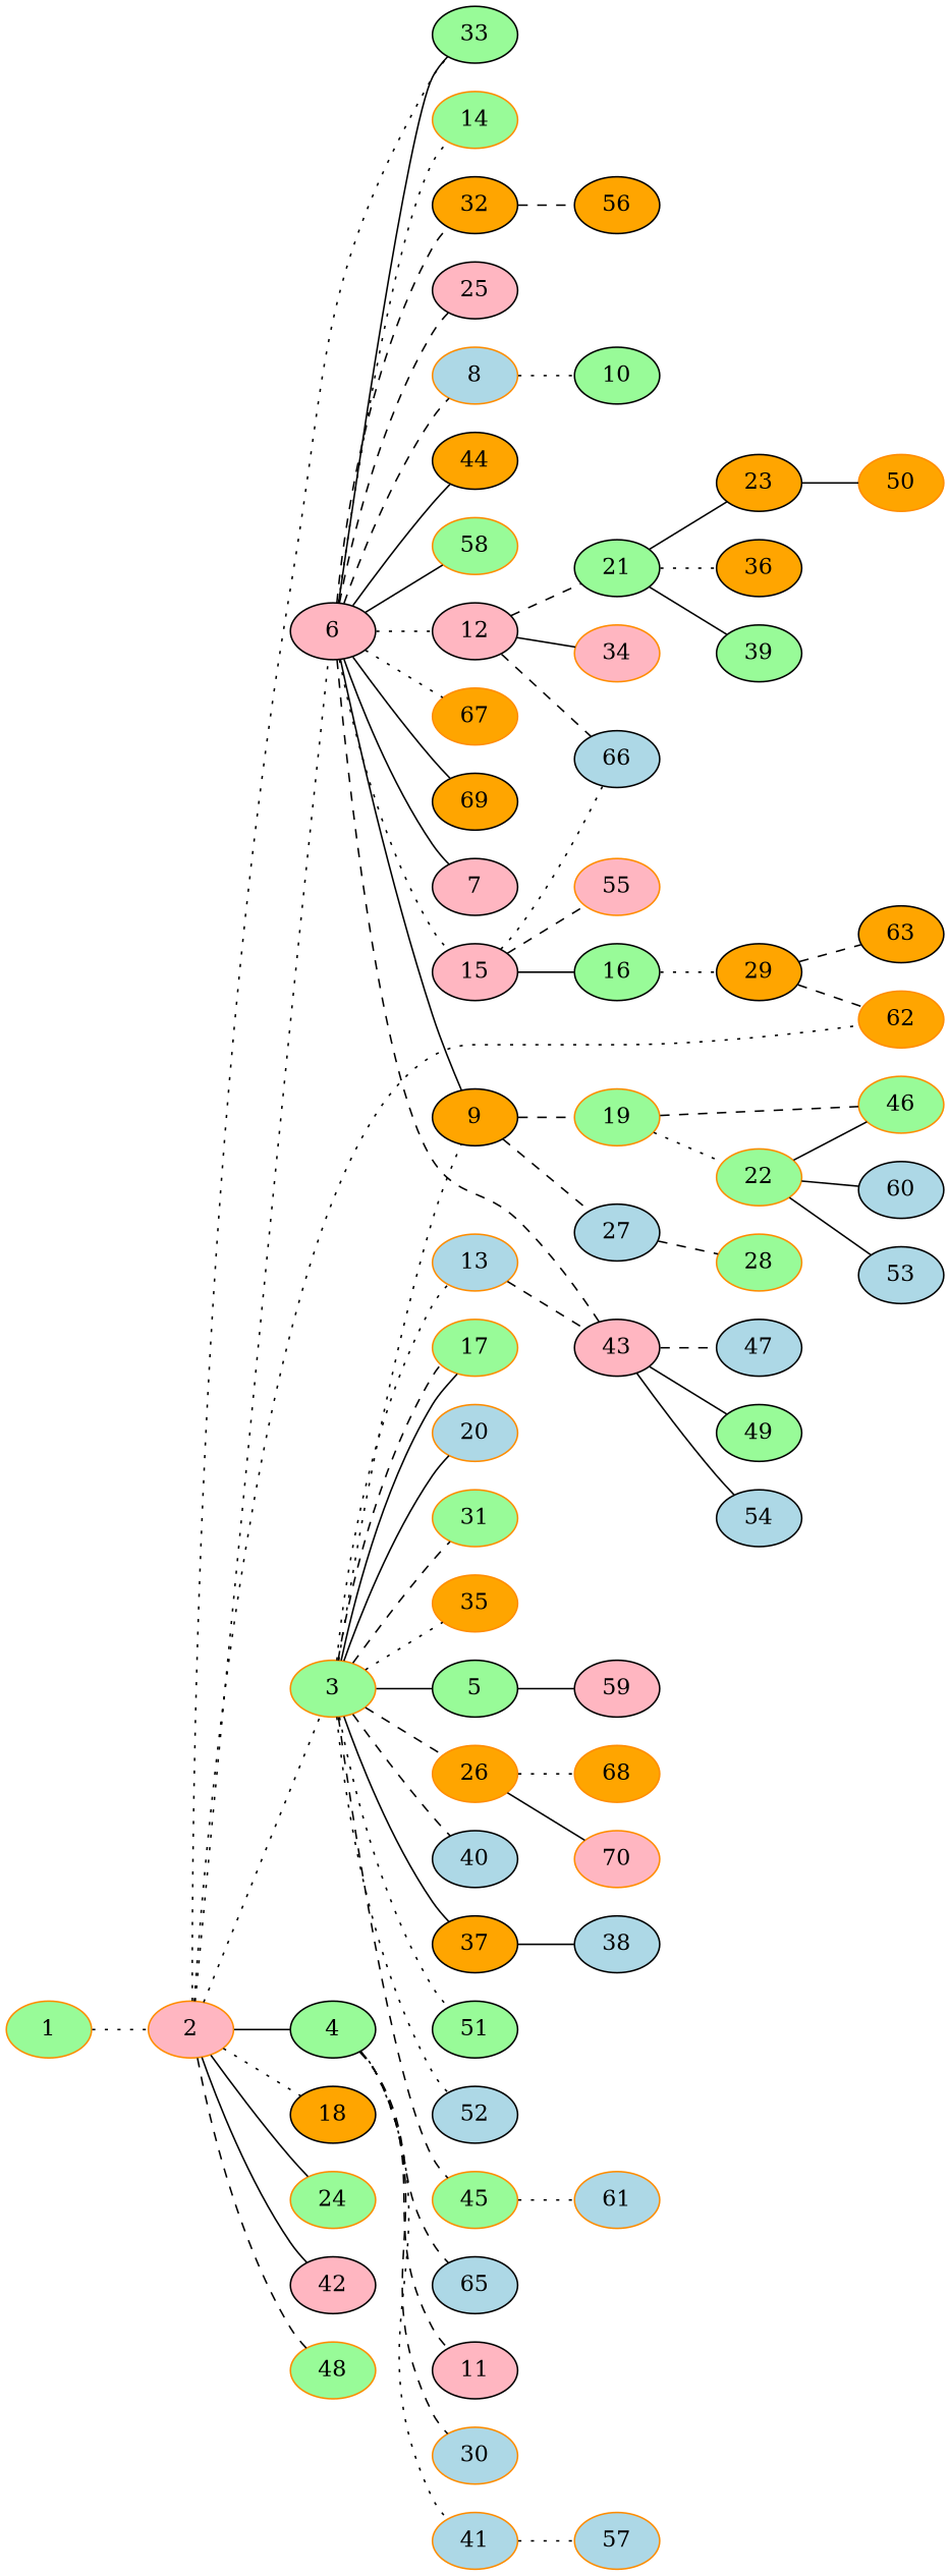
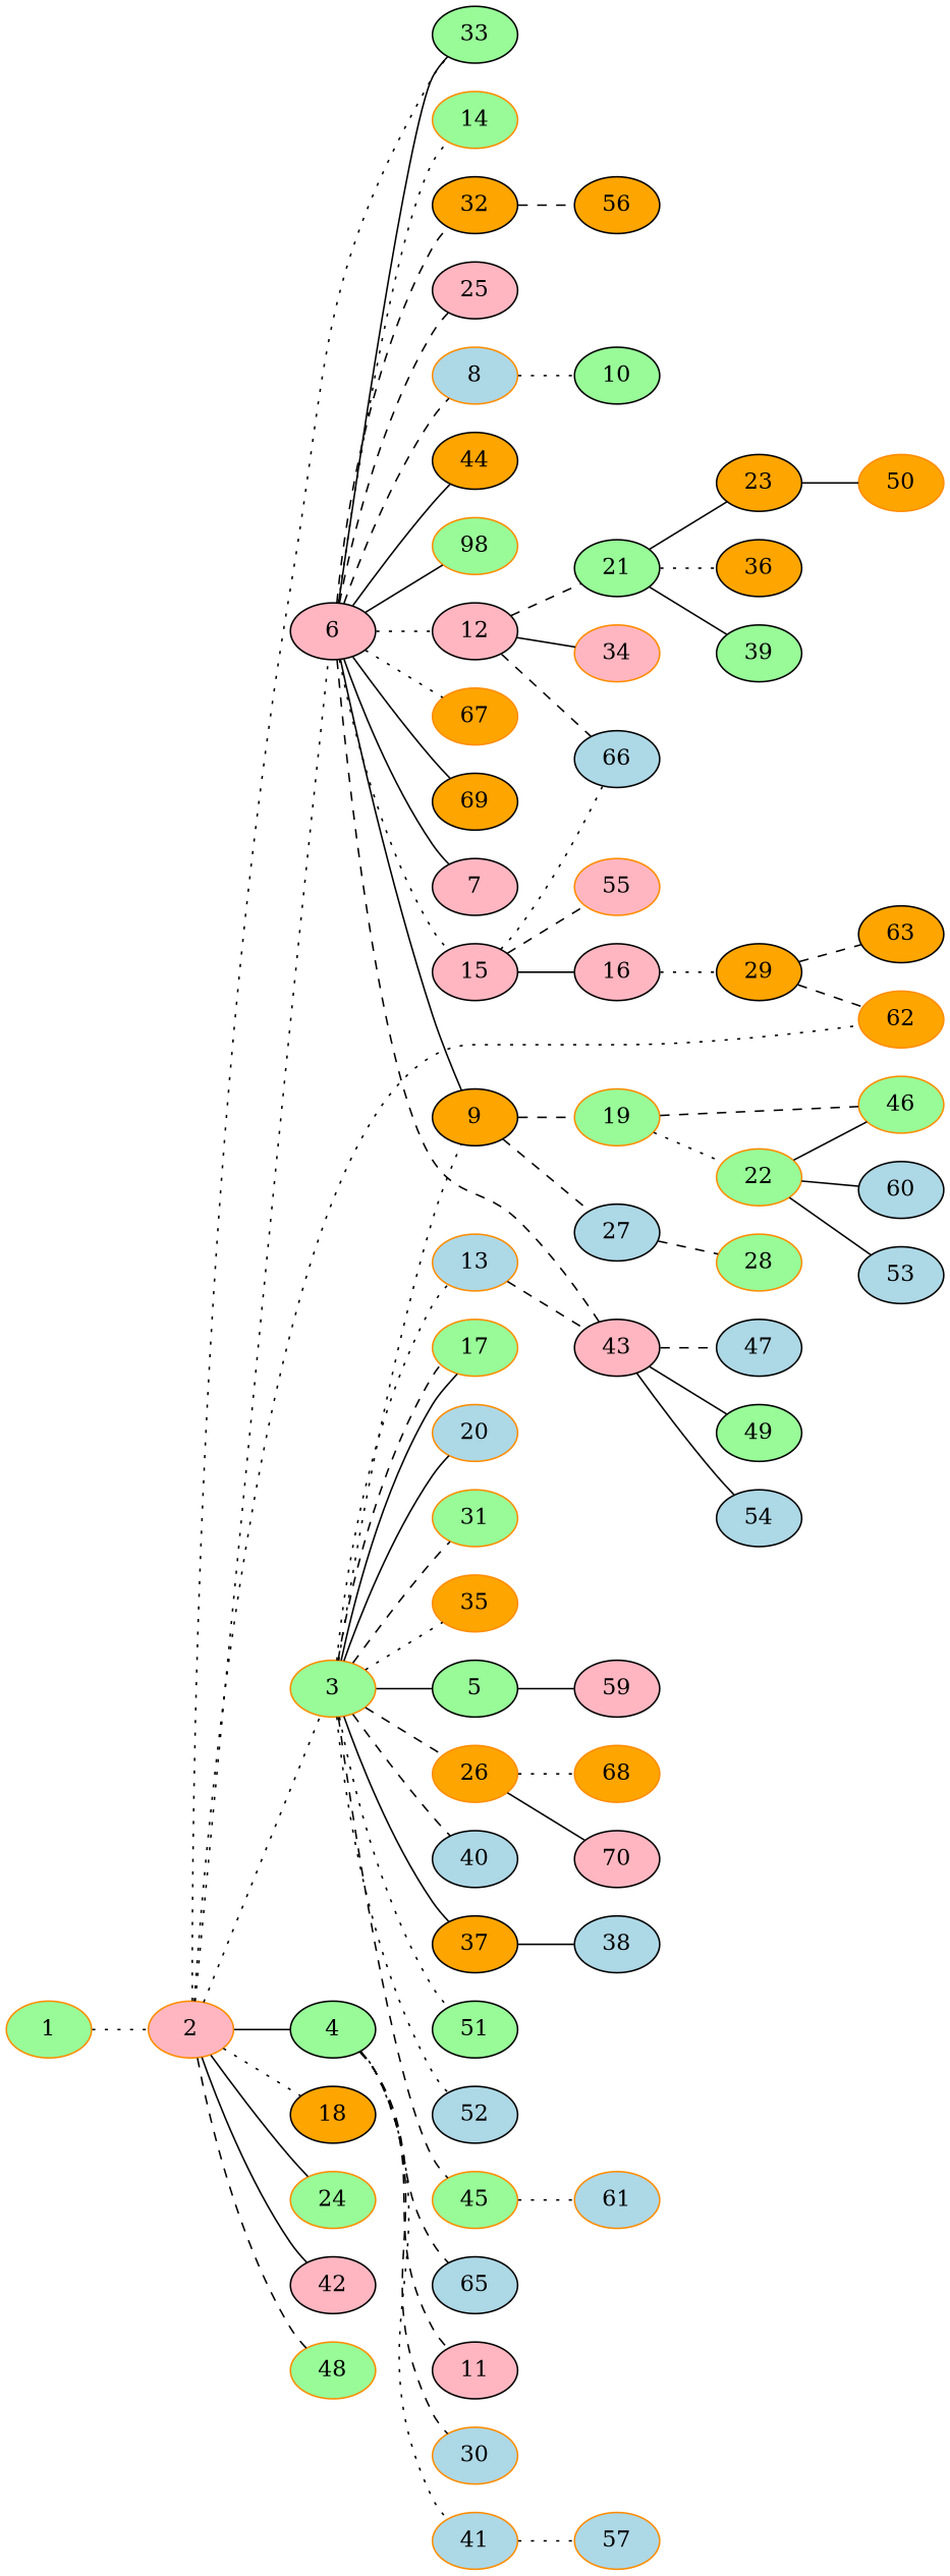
  graph {
    rankdir=LR
    node [color=black fillcolor=palegreen style=filled]
    edge [style=solid]
    1 [color=darkorange]
    2 [color=darkorange fillcolor=lightpink]
    3 [color=darkorange]
    4
    6 [fillcolor=lightpink]
    18 [fillcolor=orange]
    24 [color=darkorange]
    33
    42 [fillcolor=lightpink]
    48 [color=darkorange]
    62 [color=darkorange fillcolor=orange]
    5
    9 [fillcolor=orange]
    13 [color=darkorange fillcolor=lightblue]
    17 [color=darkorange]
    20 [color=darkorange fillcolor=lightblue]
    26 [color=darkorange fillcolor=orange]
    31 [color=darkorange]
    35 [color=darkorange fillcolor=orange]
    37 [fillcolor=orange]
    40 [fillcolor=lightblue]
    45 [color=darkorange]
    51
    52 [fillcolor=lightblue]
    11 [fillcolor=lightpink]
    30 [color=darkorange fillcolor=lightblue]
    41 [color=darkorange fillcolor=lightblue]
    65 [fillcolor=lightblue]
    7 [fillcolor=lightpink]
    8 [color=darkorange fillcolor=lightblue]
    12 [fillcolor=lightpink]
    14 [color=darkorange]
    15 [fillcolor=lightpink]
    25 [fillcolor=lightpink]
    32 [fillcolor=orange]
    43 [fillcolor=lightpink]
    44 [fillcolor=orange]
-   58 [color=darkorange]
+   58 [color=darkorange label=98]
    67 [color=darkorange fillcolor=orange]
    69 [fillcolor=orange]
    59 [fillcolor=lightpink]
    19 [color=darkorange]
    27 [fillcolor=lightblue]
    68 [color=darkorange fillcolor=orange]
-   70 [color=darkorange fillcolor=lightpink]
+   70 [fillcolor=lightpink]
    38 [fillcolor=lightblue]
    61 [color=darkorange fillcolor=lightblue]
    57 [color=darkorange fillcolor=lightblue]
    10
    21
    34 [color=darkorange fillcolor=lightpink]
    66 [fillcolor=lightblue]
-   16
+   16 [fillcolor=lightpink]
    55 [color=darkorange fillcolor=lightpink]
    56 [fillcolor=orange]
    47 [fillcolor=lightblue]
    49
    54 [fillcolor=lightblue]
    22 [color=darkorange]
    46 [color=darkorange]
    28 [color=darkorange]
    23 [fillcolor=orange]
    36 [fillcolor=orange]
    39
    29 [fillcolor=orange]
    53 [fillcolor=lightblue]
    60 [fillcolor=lightblue]
    50 [color=darkorange fillcolor=orange]
    63 [fillcolor=orange]
    1 -- 2 [style=dotted]
    2 -- 3 [style=dotted]
    2 -- 4
    2 -- 6 [style=dotted]
    2 -- 18 [style=dotted]
    2 -- 24
    2 -- 33 [style=dotted]
    2 -- 42
    2 -- 48 [style=dashed]
    2 -- 62 [style=dotted]
    3 -- 5
    3 -- 9 [style=dotted]
    3 -- 13 [style=dotted]
    3 -- 17
    3 -- 17 [style=dashed]
    3 -- 20
    3 -- 26 [style=dashed]
    3 -- 31 [style=dashed]
    3 -- 35 [style=dotted]
    3 -- 37
    3 -- 40 [style=dashed]
    3 -- 45 [style=dashed]
    3 -- 51 [style=dotted]
    3 -- 52 [style=dotted]
    4 -- 11 [style=dashed]
    4 -- 30 [style=dashed]
    4 -- 41 [style=dotted]
    4 -- 65 [style=dashed]
    6 -- 33
    6 -- 9
    6 -- 7
    6 -- 8 [style=dashed]
    6 -- 12 [style=dotted]
    6 -- 14 [style=dotted]
    6 -- 15 [style=dotted]
    6 -- 25 [style=dashed]
    6 -- 32 [style=dashed]
    6 -- 43 [style=dashed]
    6 -- 44
    6 -- 58
    6 -- 67 [style=dotted]
    6 -- 69
    5 -- 59
    9 -- 19 [style=dashed]
    9 -- 27 [style=dashed]
    13 -- 43 [style=dashed]
    26 -- 68 [style=dotted]
    26 -- 70
    37 -- 38
    45 -- 61 [style=dotted]
    41 -- 57 [style=dotted]
    8 -- 10 [style=dotted]
    12 -- 21 [style=dashed]
    12 -- 34
    12 -- 66 [style=dashed]
    15 -- 66 [style=dotted]
    15 -- 16
    15 -- 55 [style=dashed]
    32 -- 56 [style=dashed]
    43 -- 47 [style=dashed]
    43 -- 49
    43 -- 54
    19 -- 22 [style=dotted]
    19 -- 46 [style=dashed]
    27 -- 28 [style=dashed]
    21 -- 23
    21 -- 36 [style=dotted]
    21 -- 39
    16 -- 29 [style=dotted]
    22 -- 46
    22 -- 53
    22 -- 60
    23 -- 50
    29 -- 62 [style=dashed]
    29 -- 63 [style=dashed]
  }
